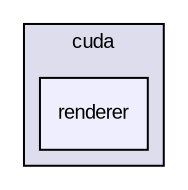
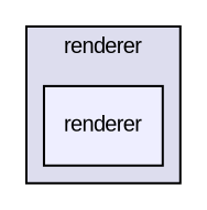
  digraph {
    compound=true
    fontname="Liberation Sans"
    n1 [fillcolor="#eeeeff" fontname="Liberation Sans" fontsize=10 label=renderer pencolor=black shape=box style=filled]
    subgraph cluster_1 {
      bgcolor="#ddddee"
      fontsize=10
-     label=cuda
+     label=renderer
      pencolor=black
      n1
    }
  }
